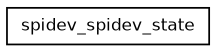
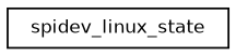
  digraph {
    rankdir=LR
-   n1 [color=black fillcolor=white fontname=Helvetica fontsize=10 height=0.2 label=spidev_spidev_state shape=record style=filled width=0.4]
+   n1 [color=black fillcolor=white fontname=Helvetica fontsize=10 height=0.2 label=spidev_linux_state shape=record style=filled width=0.4]
  }
